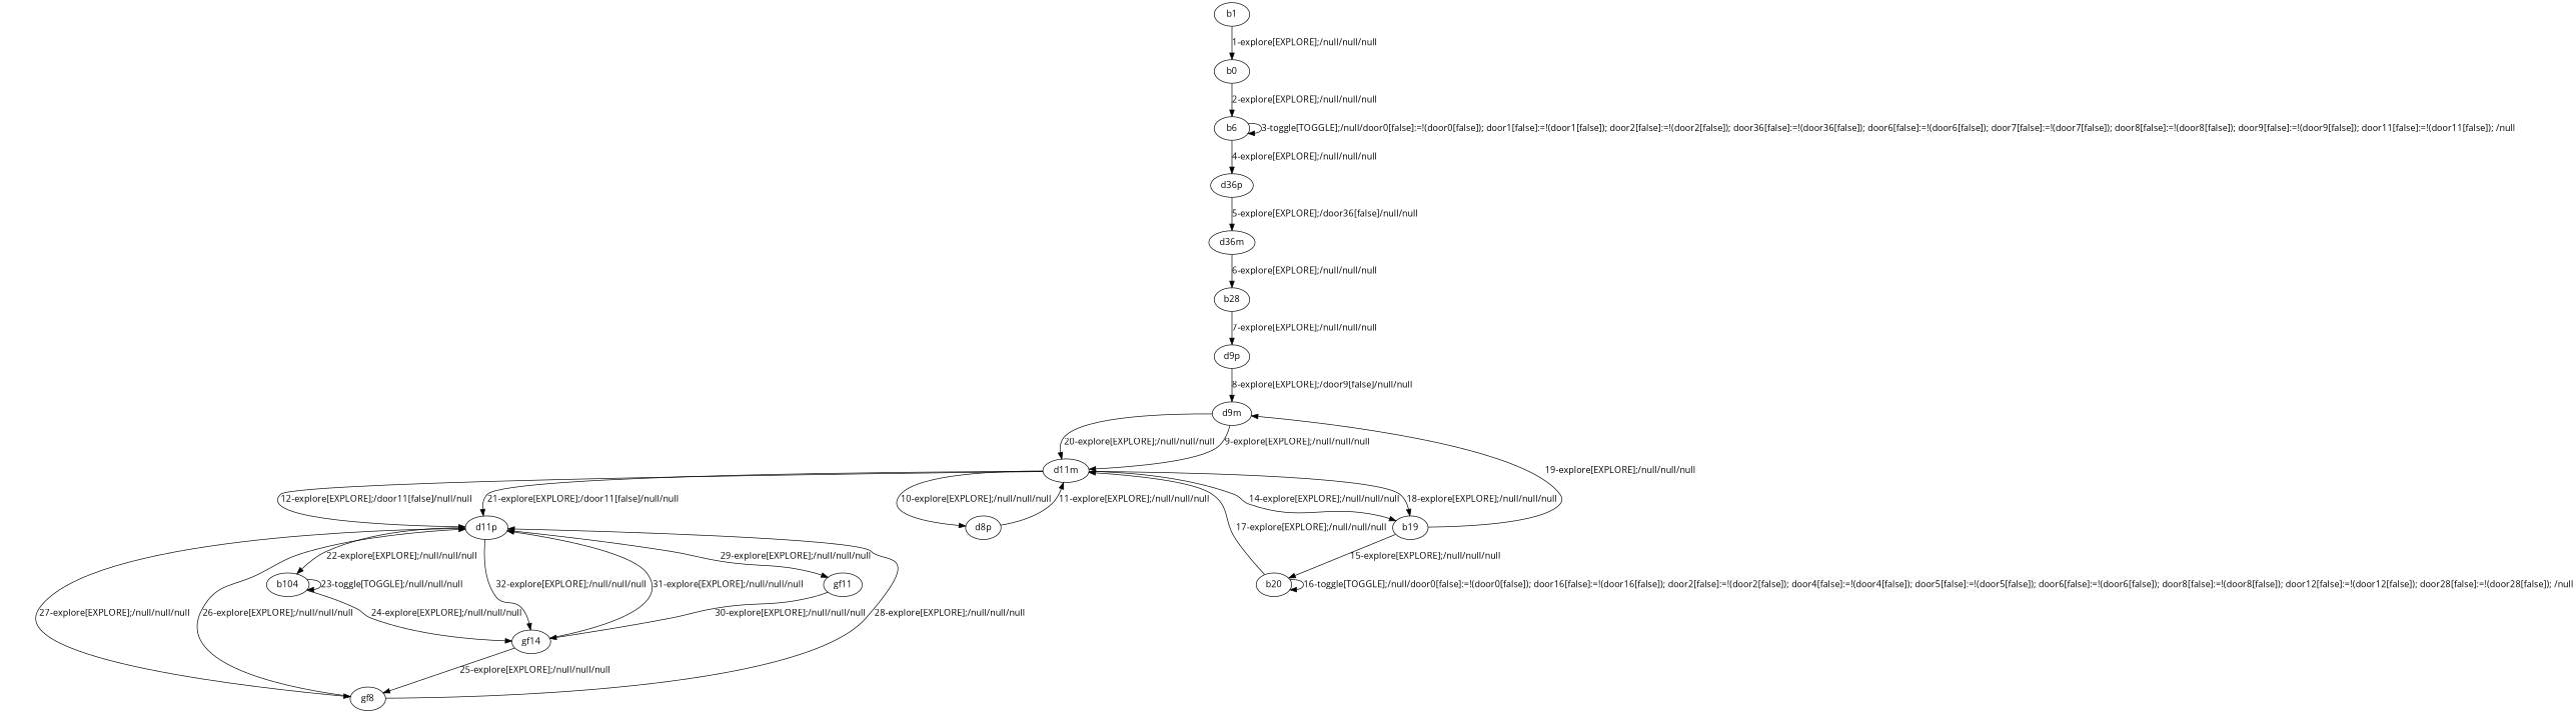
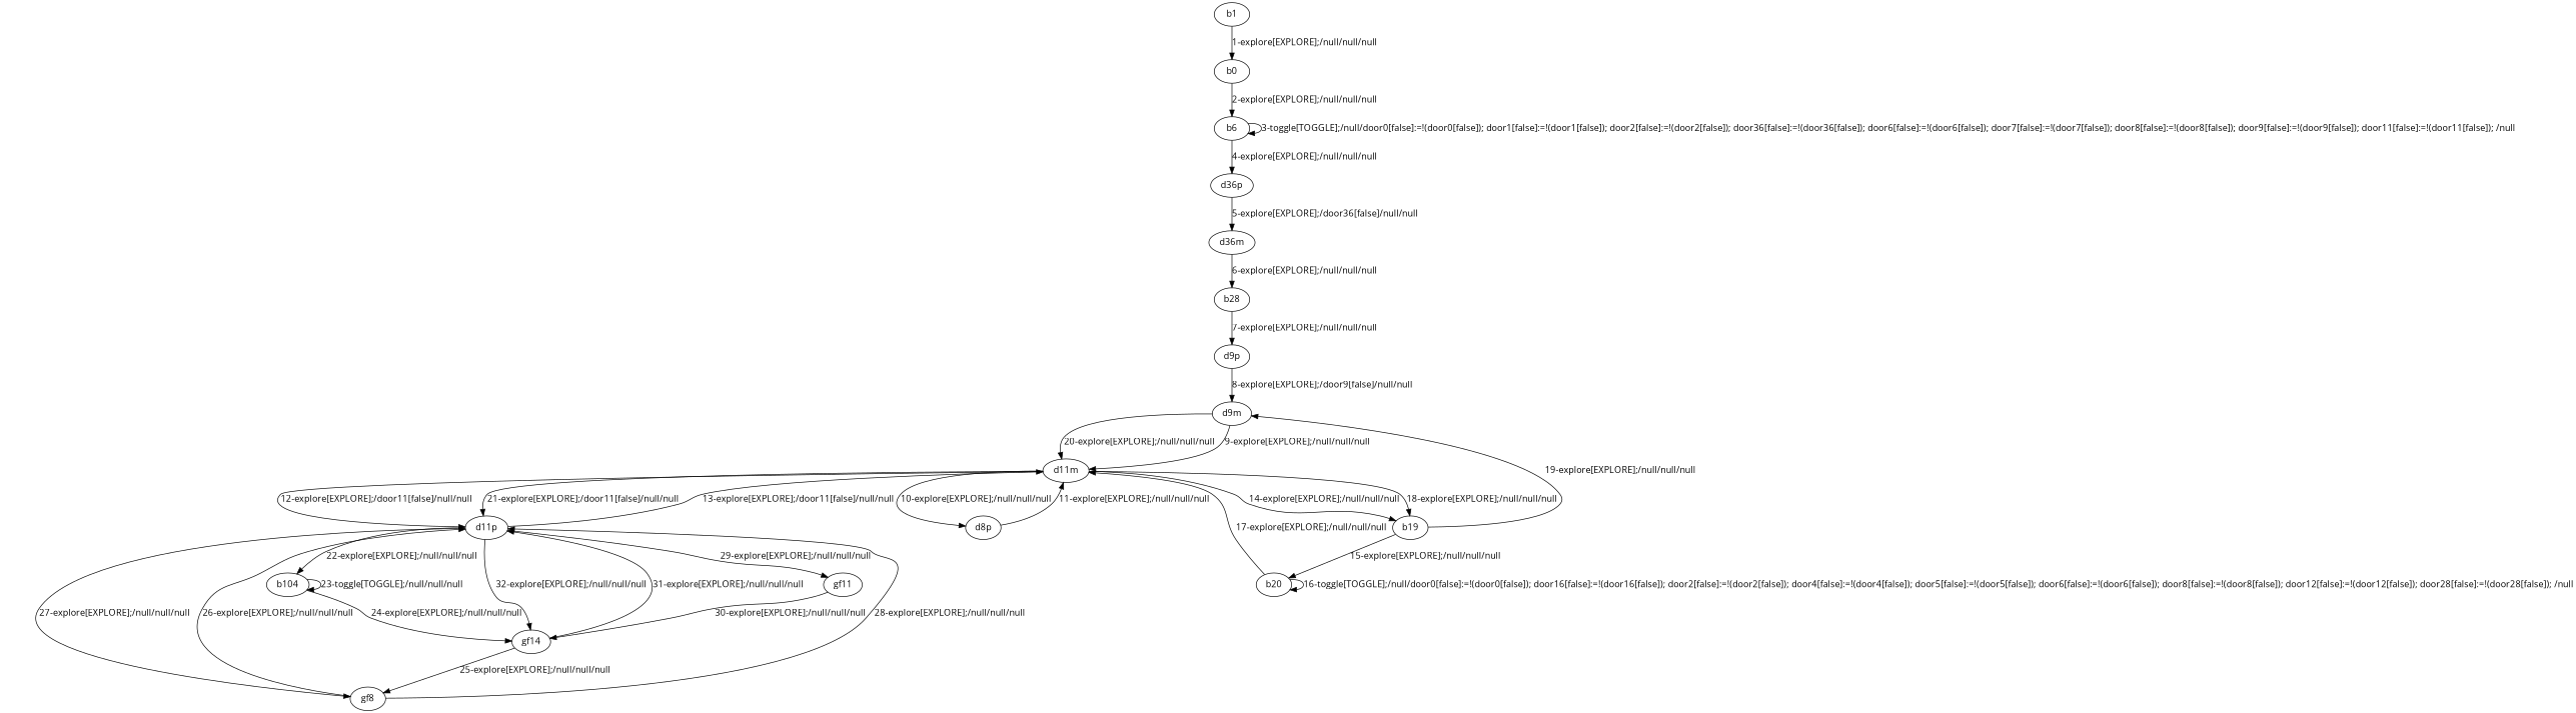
  digraph {
    fontname="Open Sans"
    node [fontname="Open Sans"]
    edge [fontname="Open Sans"]
    b1
    b0
    b6
    d36p
    d36m
    n6 [label=b28]
    d9p
    d9m
    d11m
    d8p
    d11p
    b19
    b104
    gf14
    gf8
    gf11
    b20
    b1 -> b0 [label="1-explore[EXPLORE];/null/null/null"]
    b0 -> b6 [label="2-explore[EXPLORE];/null/null/null"]
    b6 -> b6 [label="3-toggle[TOGGLE];/null/door0[false]:=!(door0[false]); door1[false]:=!(door1[false]); door2[false]:=!(door2[false]); door36[false]:=!(door36[false]); door6[false]:=!(door6[false]); door7[false]:=!(door7[false]); door8[false]:=!(door8[false]); door9[false]:=!(door9[false]); door11[false]:=!(door11[false]); /null"]
    b6 -> d36p [label="4-explore[EXPLORE];/null/null/null"]
    d36p -> d36m [label="5-explore[EXPLORE];/door36[false]/null/null"]
    d36m -> n6 [label="6-explore[EXPLORE];/null/null/null"]
    n6 -> d9p [label="7-explore[EXPLORE];/null/null/null"]
    d9p -> d9m [label="8-explore[EXPLORE];/door9[false]/null/null"]
    d9m -> d11m [label="9-explore[EXPLORE];/null/null/null"]
    d9m -> d11m [label="20-explore[EXPLORE];/null/null/null"]
    d11m -> d8p [label="10-explore[EXPLORE];/null/null/null"]
    d11m -> d11p [label="12-explore[EXPLORE];/door11[false]/null/null"]
    d11m -> d11p [label="21-explore[EXPLORE];/door11[false]/null/null"]
    d11m -> b19 [label="14-explore[EXPLORE];/null/null/null"]
    d11m -> b19 [label="18-explore[EXPLORE];/null/null/null"]
    d8p -> d11m [label="11-explore[EXPLORE];/null/null/null"]
+   d11p -> d11m [label="13-explore[EXPLORE];/door11[false]/null/null"]
    d11p -> b104 [label="22-explore[EXPLORE];/null/null/null"]
    d11p -> gf14 [label="32-explore[EXPLORE];/null/null/null"]
    d11p -> gf8 [label="27-explore[EXPLORE];/null/null/null"]
    d11p -> gf11 [label="29-explore[EXPLORE];/null/null/null"]
    b19 -> d9m [label="19-explore[EXPLORE];/null/null/null"]
    b19 -> b20 [label="15-explore[EXPLORE];/null/null/null"]
    b104 -> b104 [label="23-toggle[TOGGLE];/null/null/null"]
    b104 -> gf14 [label="24-explore[EXPLORE];/null/null/null"]
    gf14 -> d11p [label="31-explore[EXPLORE];/null/null/null"]
    gf14 -> gf8 [label="25-explore[EXPLORE];/null/null/null"]
    gf8 -> d11p [label="26-explore[EXPLORE];/null/null/null"]
    gf8 -> d11p [label="28-explore[EXPLORE];/null/null/null"]
    gf11 -> gf14 [label="30-explore[EXPLORE];/null/null/null"]
    b20 -> d11m [label="17-explore[EXPLORE];/null/null/null"]
    b20 -> b20 [label="16-toggle[TOGGLE];/null/door0[false]:=!(door0[false]); door16[false]:=!(door16[false]); door2[false]:=!(door2[false]); door4[false]:=!(door4[false]); door5[false]:=!(door5[false]); door6[false]:=!(door6[false]); door8[false]:=!(door8[false]); door12[false]:=!(door12[false]); door28[false]:=!(door28[false]); /null"]
  }
